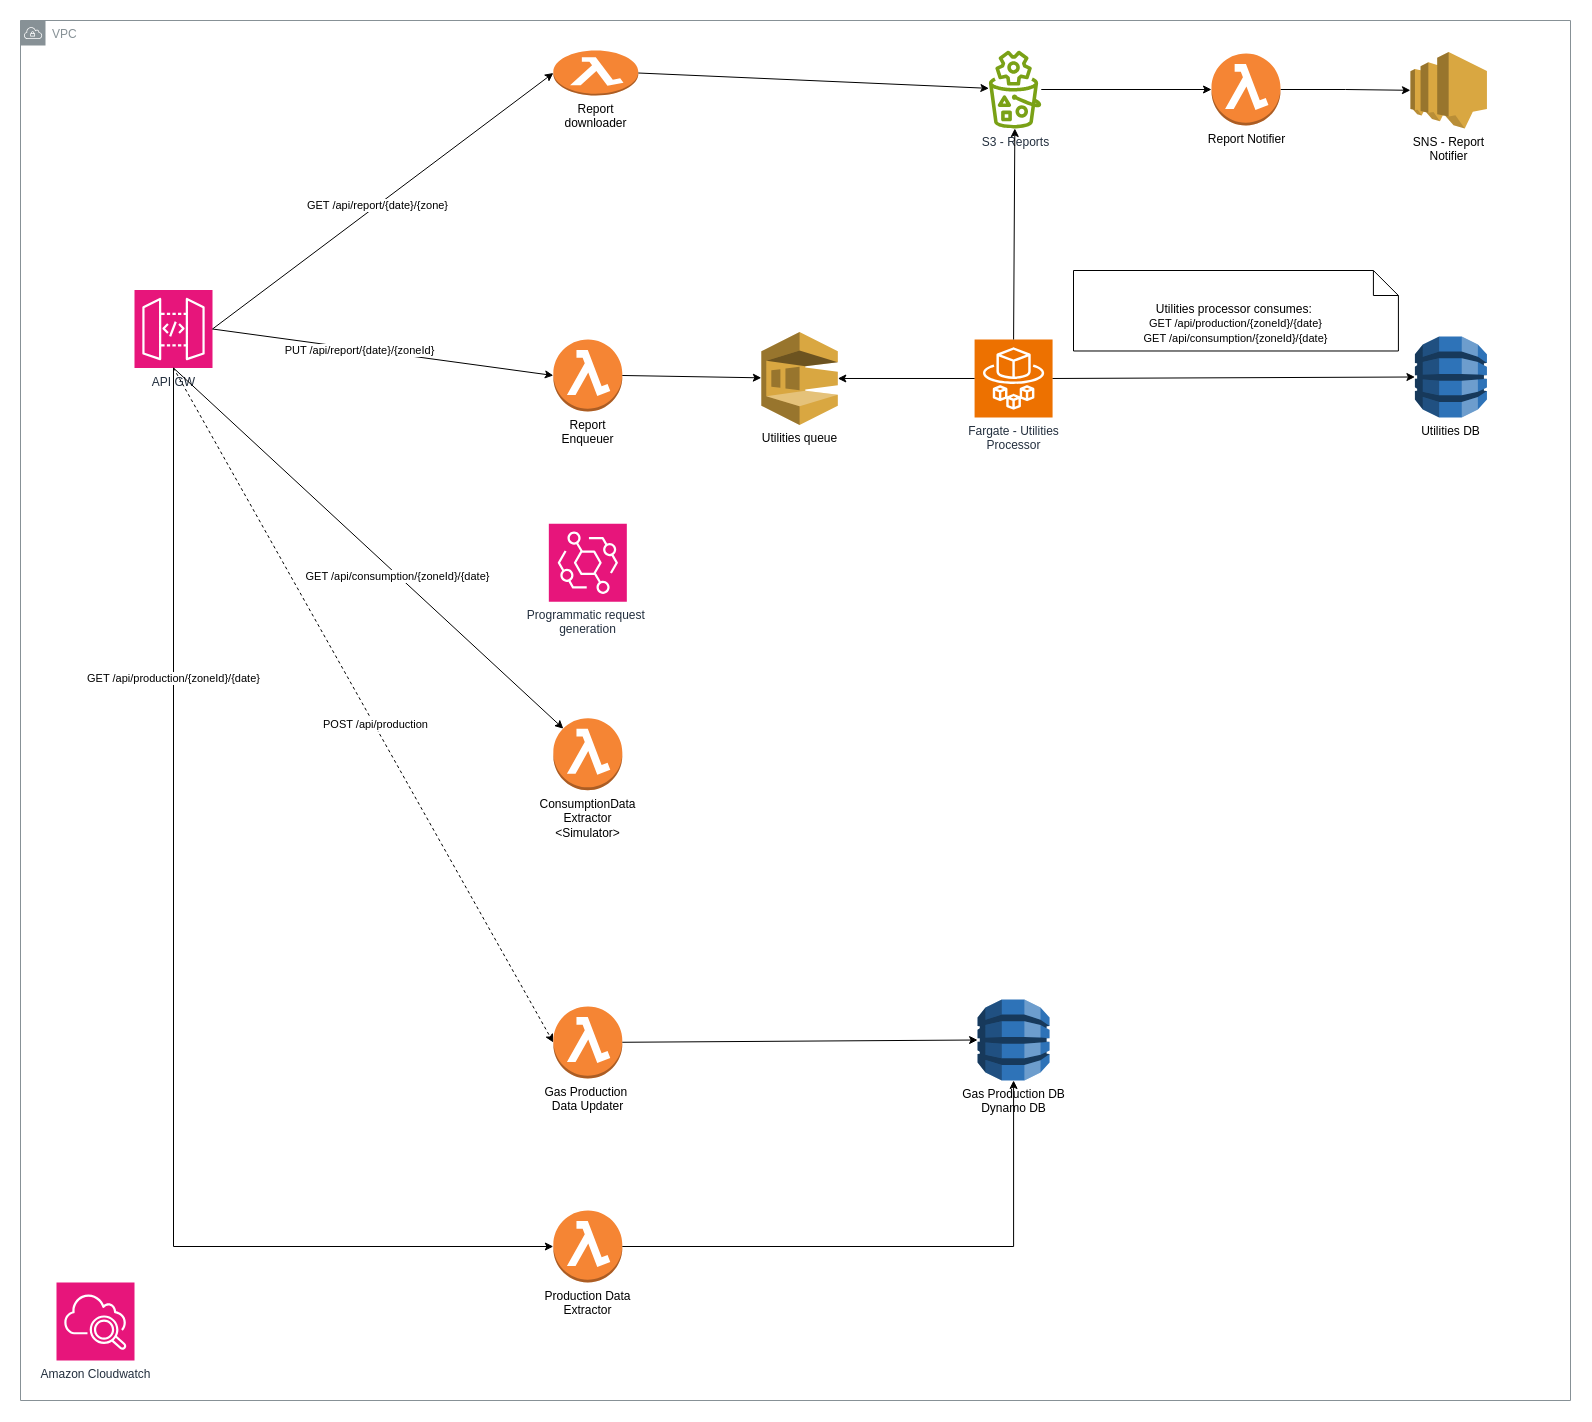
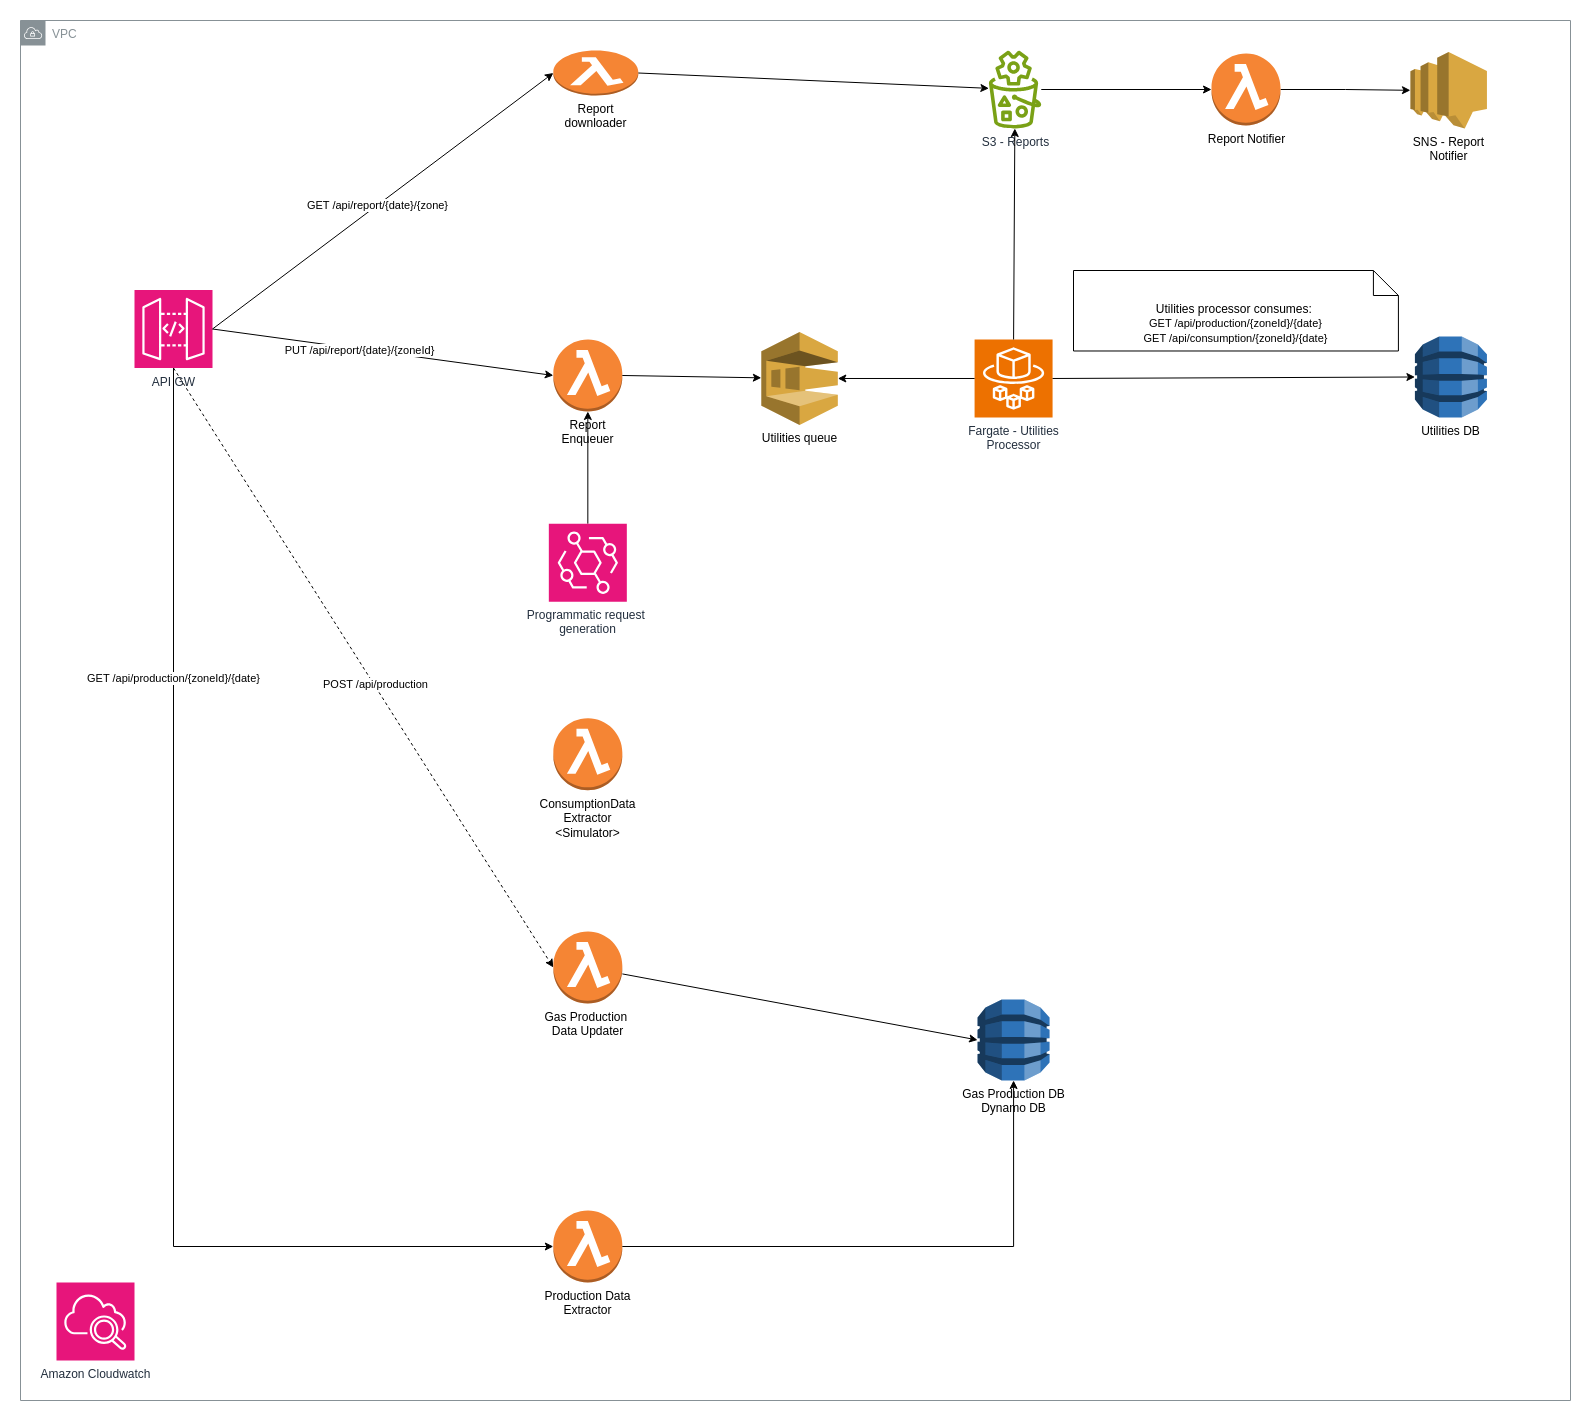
  <mxCell id="0" />
  <mxCell id="1" parent="0" />
  <mxCell id="2" value="API GW" style="sketch=0;points=[[0,0,0],[0.25,0,0],[0.5,0,0],[0.75,0,0],[1,0,0],[0,1,0],[0.25,1,0],[0.5,1,0],[0.75,1,0],[1,1,0],[0,0.25,0],[0,0.5,0],[0,0.75,0],[1,0.25,0],[1,0.5,0],[1,0.75,0]];outlineConnect=0;fontColor=#232F3E;fillColor=#E7157B;strokeColor=#ffffff;dashed=0;verticalLabelPosition=bottom;verticalAlign=top;align=center;html=1;fontSize=12;fontStyle=0;aspect=fixed;shape=mxgraph.aws4.resourceIcon;resIcon=mxgraph.aws4.api_gateway;" vertex="1" parent="1"><mxGeometry x="134" y="289.51" width="78" height="78" as="geometry" /></mxCell>
  <mxCell id="3" style="edgeStyle=orthogonalEdgeStyle;rounded=0;orthogonalLoop=1;jettySize=auto;html=1;" edge="1" parent="1" source="4" target="38"><mxGeometry relative="1" as="geometry" /></mxCell>
  <mxCell id="4" value="S3 - Reports" style="sketch=0;outlineConnect=0;fontColor=#232F3E;gradientColor=none;fillColor=#7AA116;strokeColor=none;dashed=0;verticalLabelPosition=bottom;verticalAlign=top;align=center;html=1;fontSize=12;fontStyle=0;aspect=fixed;pointerEvents=1;shape=mxgraph.aws4.s3_object_lambda;" vertex="1" parent="1"><mxGeometry x="988.08" y="50" width="53" height="78" as="geometry" /></mxCell>
  <mxCell id="5" value="Report&lt;div&gt;downloader&lt;/div&gt;" style="outlineConnect=0;dashed=0;verticalLabelPosition=bottom;verticalAlign=top;align=center;html=1;shape=mxgraph.aws3.lambda_function;fillColor=#F58534;gradientColor=none;" vertex="1" parent="1"><mxGeometry x="552.83" y="50" width="85" height="45" as="geometry" /></mxCell>
  <mxCell id="6" value="Utilities queue" style="outlineConnect=0;dashed=0;verticalLabelPosition=bottom;verticalAlign=top;align=center;html=1;shape=mxgraph.aws3.sqs;fillColor=#D9A741;gradientColor=none;" vertex="1" parent="1"><mxGeometry x="760.83" y="331.49" width="76.5" height="93" as="geometry" /></mxCell>
  <mxCell id="7" value="SNS - Report&lt;br&gt;&lt;div&gt;Notifier&lt;/div&gt;" style="outlineConnect=0;dashed=0;verticalLabelPosition=bottom;verticalAlign=top;align=center;html=1;shape=mxgraph.aws3.sns;fillColor=#D9A741;gradientColor=none;" vertex="1" parent="1"><mxGeometry x="1409.93" y="51.5" width="76.5" height="76.5" as="geometry" /></mxCell>
  <mxCell id="8" value="" style="endArrow=classic;html=1;rounded=0;exitX=0.5;exitY=1;exitDx=0;exitDy=0;exitPerimeter=0;entryX=0;entryY=0.5;entryDx=0;entryDy=0;entryPerimeter=0;dashed=1;" edge="1" parent="1" source="2" target="10"><mxGeometry width="50" height="50" relative="1" as="geometry"><mxPoint x="200" y="174.75" as="sourcePoint" /><mxPoint x="250" y="124.75" as="targetPoint" /></mxGeometry></mxCell>
  <mxCell id="9" value="POST /api/production" style="edgeLabel;html=1;align=center;verticalAlign=middle;resizable=0;points=[];" connectable="0" vertex="1" parent="8"><mxGeometry x="0.053" y="1" relative="1" as="geometry"><mxPoint y="1" as="offset" /></mxGeometry></mxCell>
- <mxCell id="10" value="Gas Production&amp;nbsp;&lt;div&gt;Data&amp;nbsp;&lt;span style=&quot;background-color: initial;&quot;&gt;Updater&lt;/span&gt;&lt;/div&gt;" style="outlineConnect=0;dashed=0;verticalLabelPosition=bottom;verticalAlign=top;align=center;html=1;shape=mxgraph.aws3.lambda_function;fillColor=#F58534;gradientColor=none;" vertex="1" parent="1"><mxGeometry x="552.83" y="1006" width="69" height="72" as="geometry" /></mxCell>
+ <mxCell id="10" value="Gas Production&amp;nbsp;&lt;div&gt;Data&amp;nbsp;&lt;span style=&quot;background-color: initial;&quot;&gt;Updater&lt;/span&gt;&lt;/div&gt;" style="outlineConnect=0;dashed=0;verticalLabelPosition=bottom;verticalAlign=top;align=center;html=1;shape=mxgraph.aws3.lambda_function;fillColor=#F58534;gradientColor=none;" vertex="1" parent="1"><mxGeometry x="552.83" y="931" width="69" height="72" as="geometry" /></mxCell>
  <mxCell id="11" value="Fargate - Utilities&lt;div&gt;Processor&lt;br&gt;&lt;/div&gt;" style="sketch=0;points=[[0,0,0],[0.25,0,0],[0.5,0,0],[0.75,0,0],[1,0,0],[0,1,0],[0.25,1,0],[0.5,1,0],[0.75,1,0],[1,1,0],[0,0.25,0],[0,0.5,0],[0,0.75,0],[1,0.25,0],[1,0.5,0],[1,0.75,0]];outlineConnect=0;fontColor=#232F3E;fillColor=#ED7100;strokeColor=#ffffff;dashed=0;verticalLabelPosition=bottom;verticalAlign=top;align=center;html=1;fontSize=12;fontStyle=0;aspect=fixed;shape=mxgraph.aws4.resourceIcon;resIcon=mxgraph.aws4.fargate;" vertex="1" parent="1"><mxGeometry x="974.08" y="338.99" width="78" height="78" as="geometry" /></mxCell>
  <mxCell id="12" value="" style="endArrow=classic;html=1;rounded=0;entryX=1;entryY=0.5;entryDx=0;entryDy=0;entryPerimeter=0;" edge="1" parent="1" source="11" target="6"><mxGeometry width="50" height="50" relative="1" as="geometry"><mxPoint x="749.08" y="-223.01" as="sourcePoint" /><mxPoint x="823.33" y="377.99" as="targetPoint" /></mxGeometry></mxCell>
  <mxCell id="13" value="" style="endArrow=classic;html=1;rounded=0;exitX=1;exitY=0.5;exitDx=0;exitDy=0;exitPerimeter=0;entryX=0;entryY=0.5;entryDx=0;entryDy=0;entryPerimeter=0;" edge="1" parent="1" source="2" target="5"><mxGeometry width="50" height="50" relative="1" as="geometry"><mxPoint x="205" y="484.51" as="sourcePoint" /><mxPoint x="321.5" y="539.51" as="targetPoint" /></mxGeometry></mxCell>
  <mxCell id="14" value="GET /api/report/{date}/{zone}" style="edgeLabel;html=1;align=center;verticalAlign=middle;resizable=0;points=[];" connectable="0" vertex="1" parent="13"><mxGeometry x="-0.032" relative="1" as="geometry"><mxPoint as="offset" /></mxGeometry></mxCell>
  <mxCell id="15" value="" style="endArrow=classic;html=1;rounded=0;entryX=0;entryY=0.5;entryDx=0;entryDy=0;entryPerimeter=0;" edge="1" parent="1" source="10" target="19"><mxGeometry width="50" height="50" relative="1" as="geometry"><mxPoint x="707" y="-40" as="sourcePoint" /><mxPoint x="757" y="-90" as="targetPoint" /></mxGeometry></mxCell>
  <mxCell id="16" value="" style="endArrow=classic;html=1;rounded=0;exitX=1;exitY=0.5;exitDx=0;exitDy=0;exitPerimeter=0;" edge="1" parent="1" source="5" target="4"><mxGeometry width="50" height="50" relative="1" as="geometry"><mxPoint x="590.58" y="451" as="sourcePoint" /><mxPoint x="640.58" y="401" as="targetPoint" /></mxGeometry></mxCell>
  <mxCell id="17" value="" style="endArrow=classic;html=1;rounded=0;exitX=0.5;exitY=0;exitDx=0;exitDy=0;exitPerimeter=0;" edge="1" parent="1" source="11" target="4"><mxGeometry width="50" height="50" relative="1" as="geometry"><mxPoint x="828.08" y="661.49" as="sourcePoint" /><mxPoint x="848.08" y="181.49" as="targetPoint" /></mxGeometry></mxCell>
  <mxCell id="18" value="Amazon Cloudwatch" style="sketch=0;points=[[0,0,0],[0.25,0,0],[0.5,0,0],[0.75,0,0],[1,0,0],[0,1,0],[0.25,1,0],[0.5,1,0],[0.75,1,0],[1,1,0],[0,0.25,0],[0,0.5,0],[0,0.75,0],[1,0.25,0],[1,0.5,0],[1,0.75,0]];points=[[0,0,0],[0.25,0,0],[0.5,0,0],[0.75,0,0],[1,0,0],[0,1,0],[0.25,1,0],[0.5,1,0],[0.75,1,0],[1,1,0],[0,0.25,0],[0,0.5,0],[0,0.75,0],[1,0.25,0],[1,0.5,0],[1,0.75,0]];outlineConnect=0;fontColor=#232F3E;fillColor=#E7157B;strokeColor=#ffffff;dashed=0;verticalLabelPosition=bottom;verticalAlign=top;align=center;html=1;fontSize=12;fontStyle=0;aspect=fixed;shape=mxgraph.aws4.resourceIcon;resIcon=mxgraph.aws4.cloudwatch_2;" vertex="1" parent="1"><mxGeometry x="56" y="1282" width="78" height="78" as="geometry" /></mxCell>
  <mxCell id="19" value="Gas Production DB&lt;div&gt;Dynamo DB&lt;/div&gt;" style="outlineConnect=0;dashed=0;verticalLabelPosition=bottom;verticalAlign=top;align=center;html=1;shape=mxgraph.aws3.dynamo_db;fillColor=#2E73B8;gradientColor=none;" vertex="1" parent="1"><mxGeometry x="977.08" y="999" width="72" height="81" as="geometry" /></mxCell>
  <mxCell id="20" value="Production Data&lt;div&gt;Extractor&lt;/div&gt;" style="outlineConnect=0;dashed=0;verticalLabelPosition=bottom;verticalAlign=top;align=center;html=1;shape=mxgraph.aws3.lambda_function;fillColor=#F58534;gradientColor=none;" vertex="1" parent="1"><mxGeometry x="552.83" y="1210" width="69" height="72" as="geometry" /></mxCell>
  <mxCell id="21" value="ConsumptionData&lt;div&gt;Extractor&lt;/div&gt;&lt;div&gt;&amp;lt;Simulator&amp;gt;&lt;/div&gt;" style="outlineConnect=0;dashed=0;verticalLabelPosition=bottom;verticalAlign=top;align=center;html=1;shape=mxgraph.aws3.lambda_function;fillColor=#F58534;gradientColor=none;" vertex="1" parent="1"><mxGeometry x="552.83" y="717.73" width="69" height="72" as="geometry" /></mxCell>
  <mxCell id="22" value="Utilities DB" style="outlineConnect=0;dashed=0;verticalLabelPosition=bottom;verticalAlign=top;align=center;html=1;shape=mxgraph.aws3.dynamo_db;fillColor=#2E73B8;gradientColor=none;" vertex="1" parent="1"><mxGeometry x="1414.43" y="335.99" width="72" height="81" as="geometry" /></mxCell>
  <mxCell id="23" value="" style="endArrow=classic;html=1;rounded=0;entryX=0;entryY=0.5;entryDx=0;entryDy=0;entryPerimeter=0;exitX=1;exitY=0.5;exitDx=0;exitDy=0;exitPerimeter=0;" edge="1" parent="1" source="11" target="22"><mxGeometry width="50" height="50" relative="1" as="geometry"><mxPoint x="1012.08" y="-153.01" as="sourcePoint" /><mxPoint x="1062.08" y="-203.01" as="targetPoint" /></mxGeometry></mxCell>
  <mxCell id="24" value="Report&lt;div&gt;Enqueuer&lt;/div&gt;" style="outlineConnect=0;dashed=0;verticalLabelPosition=bottom;verticalAlign=top;align=center;html=1;shape=mxgraph.aws3.lambda_function;fillColor=#F58534;gradientColor=none;" vertex="1" parent="1"><mxGeometry x="552.83" y="338.99" width="69" height="72" as="geometry" /></mxCell>
  <mxCell id="25" value="" style="endArrow=classic;html=1;rounded=0;exitX=1;exitY=0.5;exitDx=0;exitDy=0;exitPerimeter=0;entryX=0;entryY=0.5;entryDx=0;entryDy=0;entryPerimeter=0;" edge="1" parent="1" source="2" target="24"><mxGeometry width="50" height="50" relative="1" as="geometry"><mxPoint x="250" y="650" as="sourcePoint" /><mxPoint x="300" y="600" as="targetPoint" /></mxGeometry></mxCell>
  <mxCell id="26" value="PUT /api/report/{date}/{zoneId}" style="edgeLabel;html=1;align=center;verticalAlign=middle;resizable=0;points=[];" connectable="0" vertex="1" parent="25"><mxGeometry x="-0.137" y="-1" relative="1" as="geometry"><mxPoint as="offset" /></mxGeometry></mxCell>
  <mxCell id="27" value="" style="endArrow=classic;html=1;rounded=0;exitX=1;exitY=0.5;exitDx=0;exitDy=0;exitPerimeter=0;" edge="1" parent="1" source="24" target="6"><mxGeometry width="50" height="50" relative="1" as="geometry"><mxPoint x="239.08" y="431.49" as="sourcePoint" /><mxPoint x="289.08" y="381.49" as="targetPoint" /></mxGeometry></mxCell>
- <mxCell id="28" value="" style="endArrow=classic;html=1;rounded=0;exitX=0.5;exitY=1;exitDx=0;exitDy=0;exitPerimeter=0;entryX=0.145;entryY=0.145;entryDx=0;entryDy=0;entryPerimeter=0;" edge="1" parent="1" source="2" target="21"><mxGeometry width="50" height="50" relative="1" as="geometry"><mxPoint x="200" y="780" as="sourcePoint" /><mxPoint x="250" y="730" as="targetPoint" /></mxGeometry></mxCell>
- <mxCell id="29" value="GET /api/consumption/{zoneId}/{date}" style="edgeLabel;html=1;align=center;verticalAlign=middle;resizable=0;points=[];" connectable="0" vertex="1" parent="28"><mxGeometry x="0.147" y="-1" relative="1" as="geometry"><mxPoint as="offset" /></mxGeometry></mxCell>
  <mxCell id="30" value="Utilities processor consumes:&amp;nbsp;&lt;div&gt;&lt;span style=&quot;font-size: 11px; text-wrap-mode: nowrap; background-color: rgb(255, 255, 255);&quot;&gt;GET /api/production/{zoneId}/{date}&lt;/span&gt;&lt;/div&gt;&lt;div&gt;&lt;span style=&quot;font-size: 11px; text-wrap-mode: nowrap; background-color: rgb(255, 255, 255);&quot;&gt;GET /api/consumption/{zoneId}/{date}&lt;/span&gt;&lt;span style=&quot;font-size: 11px; text-wrap-mode: nowrap; background-color: rgb(255, 255, 255);&quot;&gt;&lt;/span&gt;&lt;/div&gt;" style="shape=note2;boundedLbl=1;whiteSpace=wrap;html=1;size=25;verticalAlign=top;align=center;" vertex="1" parent="1"><mxGeometry x="1073" y="270" width="324.92" height="80.49" as="geometry" /></mxCell>
  <mxCell id="31" style="edgeStyle=orthogonalEdgeStyle;rounded=0;orthogonalLoop=1;jettySize=auto;html=1;exitX=1;exitY=0.5;exitDx=0;exitDy=0;exitPerimeter=0;entryX=0.5;entryY=1;entryDx=0;entryDy=0;entryPerimeter=0;" edge="1" parent="1" source="20" target="19"><mxGeometry relative="1" as="geometry" /></mxCell>
+ <mxCell id="32" style="edgeStyle=orthogonalEdgeStyle;rounded=0;orthogonalLoop=1;jettySize=auto;html=1;" edge="1" parent="1" source="34" target="24"><mxGeometry relative="1" as="geometry" /></mxCell>
  <mxCell id="33" value="VPC" style="sketch=0;outlineConnect=0;gradientColor=none;html=1;whiteSpace=wrap;fontSize=12;fontStyle=0;shape=mxgraph.aws4.group;grIcon=mxgraph.aws4.group_vpc;strokeColor=#879196;fillColor=none;verticalAlign=top;align=left;spacingLeft=30;fontColor=#879196;dashed=0;" vertex="1" parent="1"><mxGeometry x="20" y="20" width="1550" height="1380" as="geometry" /></mxCell>
  <mxCell id="34" value="Programmatic request&amp;nbsp;&lt;div&gt;generation&lt;/div&gt;" style="sketch=0;points=[[0,0,0],[0.25,0,0],[0.5,0,0],[0.75,0,0],[1,0,0],[0,1,0],[0.25,1,0],[0.5,1,0],[0.75,1,0],[1,1,0],[0,0.25,0],[0,0.5,0],[0,0.75,0],[1,0.25,0],[1,0.5,0],[1,0.75,0]];outlineConnect=0;fontColor=#232F3E;fillColor=#E7157B;strokeColor=#ffffff;dashed=0;verticalLabelPosition=bottom;verticalAlign=top;align=center;html=1;fontSize=12;fontStyle=0;aspect=fixed;shape=mxgraph.aws4.resourceIcon;resIcon=mxgraph.aws4.eventbridge;" vertex="1" parent="1"><mxGeometry x="548.33" y="523.24" width="78" height="78" as="geometry" /></mxCell>
  <mxCell id="35" style="edgeStyle=orthogonalEdgeStyle;rounded=0;orthogonalLoop=1;jettySize=auto;html=1;entryX=0;entryY=0.5;entryDx=0;entryDy=0;entryPerimeter=0;" edge="1" parent="1" source="2" target="20"><mxGeometry relative="1" as="geometry"><Array as="points"><mxPoint x="173" y="1246" /></Array></mxGeometry></mxCell>
  <mxCell id="36" value="GET /api/production/{zoneId}/{date}" style="edgeLabel;html=1;align=center;verticalAlign=middle;resizable=0;points=[];" connectable="0" vertex="1" parent="35"><mxGeometry x="-0.508" y="-1" relative="1" as="geometry"><mxPoint as="offset" /></mxGeometry></mxCell>
  <mxCell id="37" style="edgeStyle=orthogonalEdgeStyle;rounded=0;orthogonalLoop=1;jettySize=auto;html=1;" edge="1" parent="1" source="38" target="7"><mxGeometry relative="1" as="geometry" /></mxCell>
  <mxCell id="38" value="Report Notifier" style="outlineConnect=0;dashed=0;verticalLabelPosition=bottom;verticalAlign=top;align=center;html=1;shape=mxgraph.aws3.lambda_function;fillColor=#F58534;gradientColor=none;" vertex="1" parent="1"><mxGeometry x="1211" y="53" width="69" height="72" as="geometry" /></mxCell>
